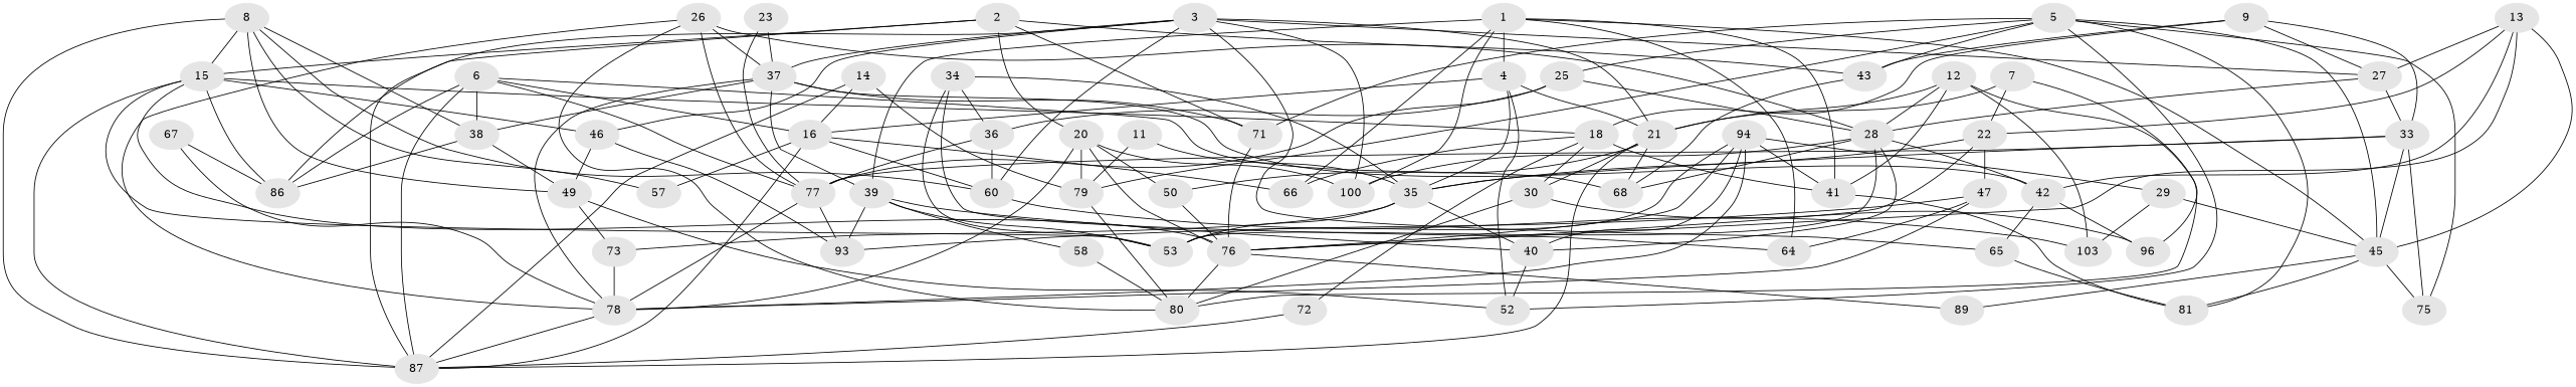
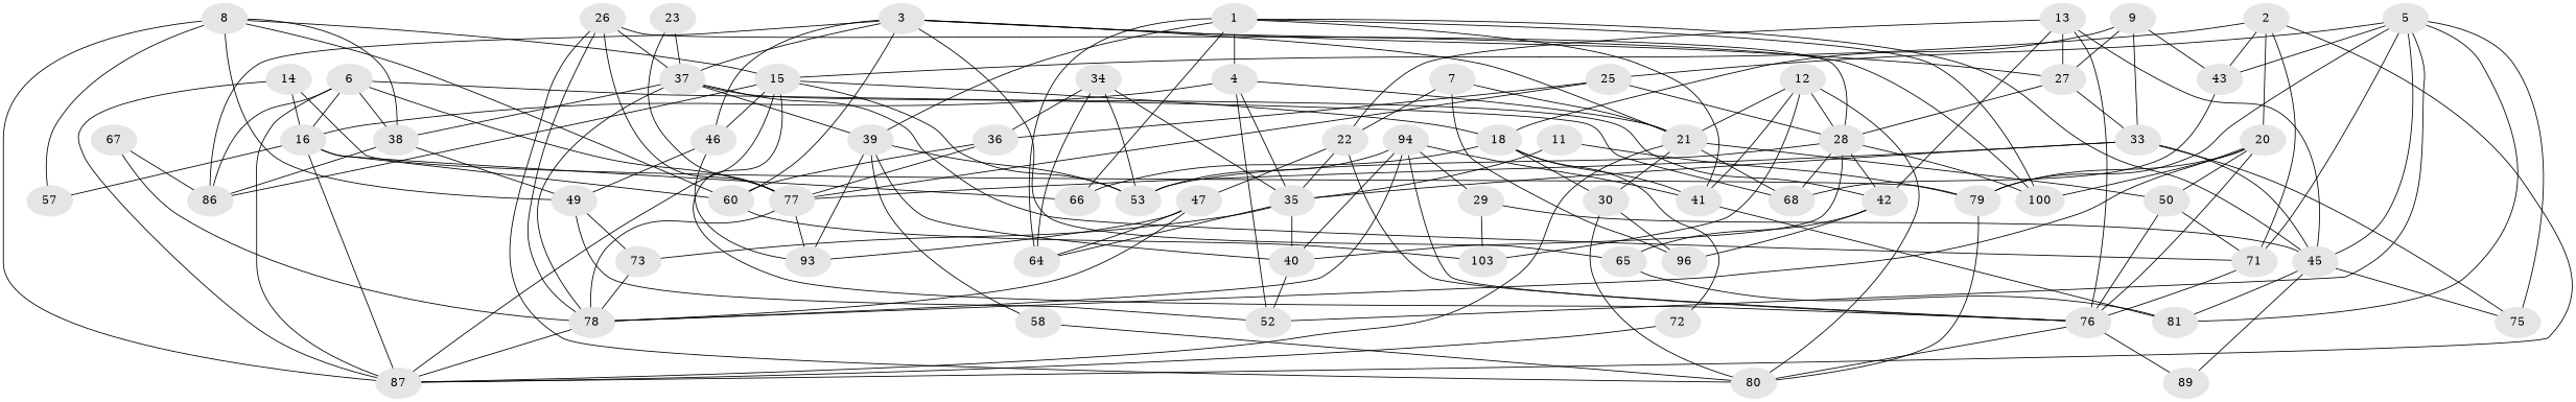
  graph {
    node [color=gray90 style=filled]
    1 [super="+97"]
    4 [super="+10"]
    39 [super="+44"]
    41 [super="+113"]
    45 [super="+56"]
    64
    66
    100
    21 [super="+63"]
    16 [super="+31"]
    35 [super="+51"]
    52
    53 [super="+59"]
    40 [super="+83"]
    58
    93
    81
    75
    89
    15 [super="+19"]
    87 [super="+109"]
    46 [super="+61"]
    86
    18 [super="+104"]
    76 [super="+98"]
    2
    20 [super="+106"]
    43 [super="+90"]
    71 [super="+95"]
    79 [super="+94"]
    50
    78 [super="+99"]
    68 [super="+74"]
    3 [super="+91"]
    27 [super="+105"]
    37 [super="+48"]
    60 [super="+88"]
    65
    30
    33 [super="+70"]
    28 [super="+92"]
    38 [super="+102"]
    42 [super="+69"]
    49 [super="+110"]
    103
    57
    73
    5 [super="+112"]
    25 [super="+111"]
    77 [super="+107"]
    36 [super="+108"]
    80 [super="+82"]
    6 [super="+84"]
    7
    22
    96
    47
    8 [super="+17"]
    9 [super="+62"]
    72
    11
    12 [super="+32"]
    13
    14
    23
    n66 [label=94 super="+55"]
    29
    26 [super="+85"]
    34 [super="+101"]
    67
    1 -- 4
    1 -- 39
    1 -- 41
    1 -- 45
    1 -- 64
    1 -- 66
    1 -- 100
    4 -- 21
    4 -- 16
    4 -- 35
    4 -- 52
    39 -- 53
    39 -- 40
    39 -- 58
    39 -- 93
    41 -- 81
    45 -- 81
    45 -- 75
    45 -- 89
    21 -- 87
    21 -- 50
    21 -- 68
    21 -- 30
    16 -- 66
    16 -- 87
    16 -- 60
    16 -- 57
-   35 -- 53
+   35 -- 64
    35 -- 40
    35 -- 73
    40 -- 52
    58 -- 80
    15 -- 53
    15 -- 87
    15 -- 46
    15 -- 86
    15 -- 18
    15 -- 76
    46 -- 93
    46 -- 49
    18 -- 41
    18 -- 66
    18 -- 30
    18 -- 72
    76 -- 89
    76 -- 80
    2 -- 15
    2 -- 87
    2 -- 20
    2 -- 43
    2 -- 71
    20 -- 100
    20 -- 76
    20 -- 79
    20 -- 50
    20 -- 78
    43 -- 68 [weight=2]
    71 -- 76
    79 -- 80
    50 -- 76
+   50 -- 71
    78 -- 87
    3 -- 100
    3 -- 21
    3 -- 46
    3 -- 86
    3 -- 27
    3 -- 37
    3 -- 60
    3 -- 65
    27 -- 33
    27 -- 28
    37 -- 39
    37 -- 71
    37 -- 78
    37 -- 38
    37 -- 42
    60 -- 103
    65 -- 81
    30 -- 80
    30 -- 96
    33 -- 45
    33 -- 35
    33 -- 75
    33 -- 77
    28 -- 100
    28 -- 53
    28 -- 40
    28 -- 68 [weight=2]
    28 -- 42
    38 -- 86
    38 -- 49
    42 -- 65
    42 -- 96
    49 -- 52
    49 -- 73
    73 -- 78
    5 -- 45
    5 -- 52
    5 -- 81
    5 -- 75
    5 -- 43
    5 -- 71
    5 -- 79
    5 -- 25
    25 -- 28
    25 -- 77
    25 -- 36
    77 -- 93
    77 -- 78
    36 -- 60
    36 -- 77
    6 -- 16
    6 -- 87
    6 -- 86
    6 -- 68
    6 -- 38
    6 -- 77
    7 -- 21
    7 -- 22
    7 -- 96
    22 -- 35
    22 -- 76
    22 -- 47
    47 -- 64
    47 -- 93
    47 -- 78
    8 -- 15
    8 -- 87 [weight=2]
    8 -- 60
    8 -- 38
    8 -- 49
    8 -- 57
    9 -- 18
    9 -- 43
    9 -- 27
    9 -- 33
    72 -- 87
    11 -- 35
    11 -- 79
    12 -- 41
    12 -- 21
    12 -- 28
    12 -- 103
    12 -- 80
    13 -- 45
    13 -- 76
    13 -- 27
    13 -- 42
    13 -- 22
    14 -- 16
    14 -- 87
    14 -- 79
    23 -- 37
    23 -- 77
    n66 -- 41
    n66 -- 53
    n66 -- 40
    n66 -- 76
    n66 -- 78
    n66 -- 29
    29 -- 45
    29 -- 103
    26 -- 78
    26 -- 37
    26 -- 28
    26 -- 77
    26 -- 80
    34 -- 64
    34 -- 35
    34 -- 53 [weight=2]
    34 -- 36
    67 -- 86
    67 -- 78
  }
